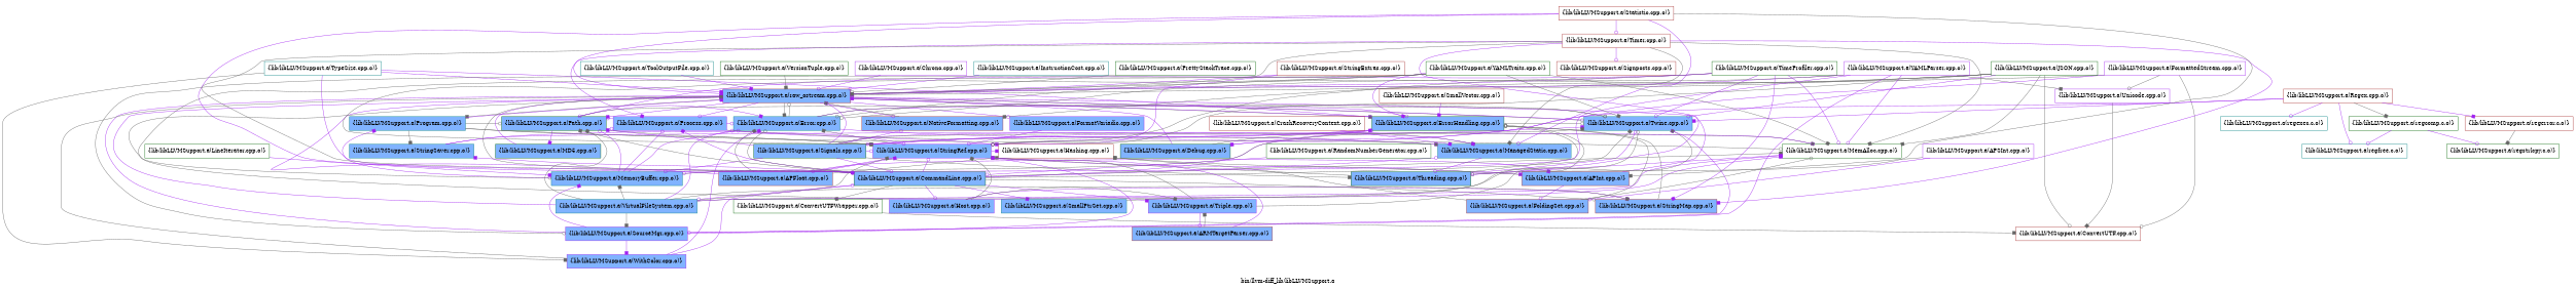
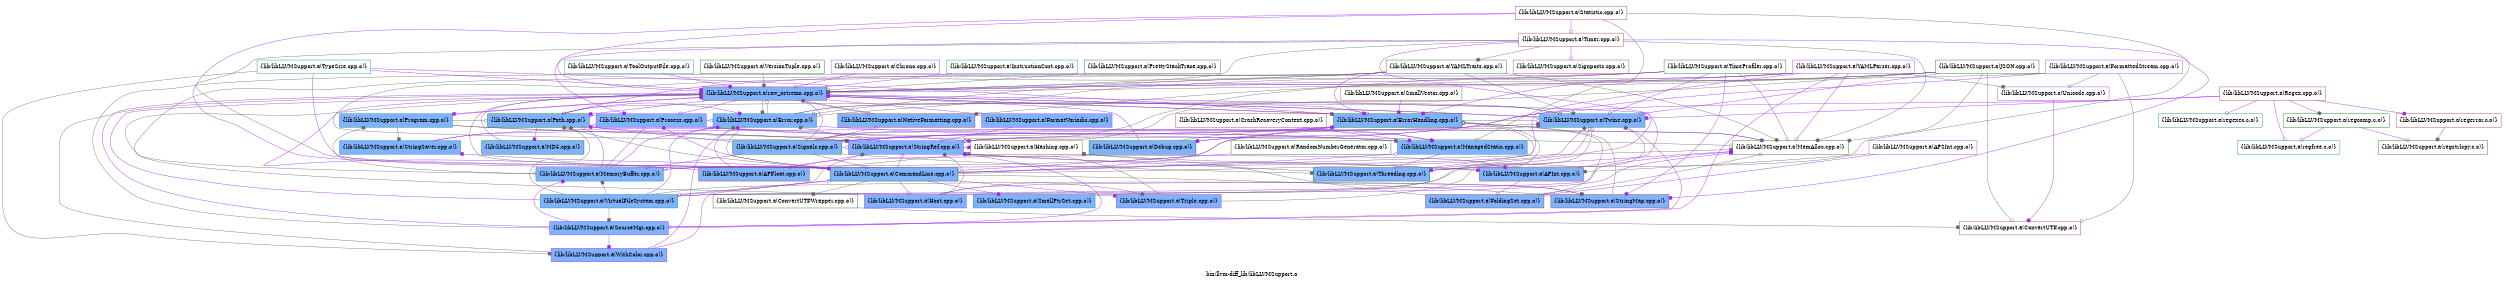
  digraph {
    label="bin/llvm-diff_lib/libLLVMSupport.a"
    rankdir=TB
    node [color=darkgreen group=0 shape=box]
    edge [arrowhead=box color=purple]
    n1 [color=brown fillcolor="0.600000 0.5 1" group=1 label="{lib/libLLVMSupport.a(raw_ostream.cpp.o)}" style=filled]
    n2 [fillcolor="0.600000 0.5 1" group=1 label="{lib/libLLVMSupport.a(Path.cpp.o)}" style=filled]
    n3 [color=purple fillcolor="0.600000 0.5 1" group=1 label="{lib/libLLVMSupport.a(Process.cpp.o)}" style=filled]
    n4 [color=teal fillcolor="0.600000 0.5 1" group=1 label="{lib/libLLVMSupport.a(Error.cpp.o)}" style=filled]
    n5 [fillcolor="0.600000 0.5 1" group=1 label="{lib/libLLVMSupport.a(ErrorHandling.cpp.o)}" style=filled]
    n6 [color=purple fillcolor="0.600000 0.5 1" group=1 label="{lib/libLLVMSupport.a(FormatVariadic.cpp.o)}" style=filled]
    n7 [color=brown fillcolor="0.600000 0.5 1" group=1 label="{lib/libLLVMSupport.a(NativeFormatting.cpp.o)}" style=filled]
    n8 [color=teal fillcolor="0.600000 0.5 1" group=1 label="{lib/libLLVMSupport.a(Twine.cpp.o)}" style=filled]
    n9 [color=teal fillcolor="0.600000 0.5 1" group=1 label="{lib/libLLVMSupport.a(Program.cpp.o)}" style=filled]
    n10 [fillcolor="0.600000 0.5 1" group=1 label="{lib/libLLVMSupport.a(MD5.cpp.o)}" style=filled]
    n11 [color=purple fillcolor="0.600000 0.5 1" group=1 label="{lib/libLLVMSupport.a(StringRef.cpp.o)}" style=filled]
    n12 [color=brown label="{lib/libLLVMSupport.a(Hashing.cpp.o)}"]
    n13 [color=teal fillcolor="0.600000 0.5 1" group=1 label="{lib/libLLVMSupport.a(ManagedStatic.cpp.o)}" style=filled]
    n14 [fillcolor="0.600000 0.5 1" group=1 label="{lib/libLLVMSupport.a(Debug.cpp.o)}" style=filled]
    n15 [fillcolor="0.600000 0.5 1" group=1 label="{lib/libLLVMSupport.a(Signals.cpp.o)}" style=filled]
    n16 [label="{lib/libLLVMSupport.a(MemAlloc.cpp.o)}"]
    n17 [color=teal fillcolor="0.600000 0.5 1" group=1 label="{lib/libLLVMSupport.a(StringSaver.cpp.o)}" style=filled]
    n18 [color=brown fillcolor="0.600000 0.5 1" group=1 label="{lib/libLLVMSupport.a(APFloat.cpp.o)}" style=filled]
    n19 [color=brown fillcolor="0.600000 0.5 1" group=1 label="{lib/libLLVMSupport.a(APInt.cpp.o)}" style=filled]
    n20 [fillcolor="0.600000 0.5 1" group=1 label="{lib/libLLVMSupport.a(Threading.cpp.o)}" style=filled]
    n21 [fillcolor="0.600000 0.5 1" group=1 label="{lib/libLLVMSupport.a(CommandLine.cpp.o)}" style=filled]
    n22 [color=teal fillcolor="0.600000 0.5 1" group=1 label="{lib/libLLVMSupport.a(MemoryBuffer.cpp.o)}" style=filled]
    n23 [color=brown fillcolor="0.600000 0.5 1" group=1 label="{lib/libLLVMSupport.a(FoldingSet.cpp.o)}" style=filled]
    n24 [color=purple fillcolor="0.600000 0.5 1" group=1 label="{lib/libLLVMSupport.a(Host.cpp.o)}" style=filled]
    n25 [label="{lib/libLLVMSupport.a(ConvertUTFWrapper.cpp.o)}"]
    n26 [color=teal fillcolor="0.600000 0.5 1" group=1 label="{lib/libLLVMSupport.a(SmallPtrSet.cpp.o)}" style=filled]
    n27 [color=brown fillcolor="0.600000 0.5 1" group=1 label="{lib/libLLVMSupport.a(StringMap.cpp.o)}" style=filled]
    n28 [color=purple fillcolor="0.600000 0.5 1" group=1 label="{lib/libLLVMSupport.a(Triple.cpp.o)}" style=filled]
    n29 [color=teal fillcolor="0.600000 0.5 1" group=1 label="{lib/libLLVMSupport.a(VirtualFileSystem.cpp.o)}" style=filled]
    n30 [color=brown label="{lib/libLLVMSupport.a(ConvertUTF.cpp.o)}"]
-   n31 [color=brown fillcolor="0.600000 0.5 1" group=1 label="{lib/libLLVMSupport.a(ARMTargetParser.cpp.o)}" style=filled]
    n32 [color=purple fillcolor="0.600000 0.5 1" group=1 label="{lib/libLLVMSupport.a(SourceMgr.cpp.o)}" style=filled]
    n33 [color=purple fillcolor="0.600000 0.5 1" group=1 label="{lib/libLLVMSupport.a(WithColor.cpp.o)}" style=filled]
    n34 [color=purple label="{lib/libLLVMSupport.a(FormattedStream.cpp.o)}"]
    n35 [color=purple label="{lib/libLLVMSupport.a(Unicode.cpp.o)}"]
-   n36 [color=brown label="{lib/libLLVMSupport.a(StringExtras.cpp.o)}"]
    n37 [color=teal label="{lib/libLLVMSupport.a(TypeSize.cpp.o)}"]
    n38 [color=brown label="{lib/libLLVMSupport.a(Regex.cpp.o)}"]
    n39 [label="{lib/libLLVMSupport.a(regcomp.c.o)}"]
    n40 [color=brown label="{lib/libLLVMSupport.a(regerror.c.o)}"]
    n41 [color=teal label="{lib/libLLVMSupport.a(regexec.c.o)}"]
    n42 [color=teal label="{lib/libLLVMSupport.a(regfree.c.o)}"]
    n43 [label="{lib/libLLVMSupport.a(regstrlcpy.c.o)}"]
    n44 [color=brown label="{lib/libLLVMSupport.a(Timer.cpp.o)}"]
    n45 [color=brown label="{lib/libLLVMSupport.a(Signposts.cpp.o)}"]
    n46 [color=purple label="{lib/libLLVMSupport.a(Chrono.cpp.o)}"]
    n47 [color=teal label="{lib/libLLVMSupport.a(InstructionCost.cpp.o)}"]
    n48 [label="{lib/libLLVMSupport.a(PrettyStackTrace.cpp.o)}"]
    n49 [label="{lib/libLLVMSupport.a(RandomNumberGenerator.cpp.o)}"]
    n50 [color=brown label="{lib/libLLVMSupport.a(SmallVector.cpp.o)}"]
    n51 [color=brown label="{lib/libLLVMSupport.a(Statistic.cpp.o)}"]
    n52 [label="{lib/libLLVMSupport.a(TimeProfiler.cpp.o)}"]
    n53 [label="{lib/libLLVMSupport.a(JSON.cpp.o)}"]
    n54 [color=teal label="{lib/libLLVMSupport.a(ToolOutputFile.cpp.o)}"]
    n55 [color=purple label="{lib/libLLVMSupport.a(YAMLParser.cpp.o)}"]
    n56 [color=brown label="{lib/libLLVMSupport.a(CrashRecoveryContext.cpp.o)}"]
    n57 [color=purple label="{lib/libLLVMSupport.a(APSInt.cpp.o)}"]
    n58 [label="{lib/libLLVMSupport.a(YAMLTraits.cpp.o)}"]
-   n59 [label="{lib/libLLVMSupport.a(LineIterator.cpp.o)}"]
    n60 [label="{lib/libLLVMSupport.a(VersionTuple.cpp.o)}"]
    subgraph sub_1 {
      rank=same
      n1
    }
    subgraph sub_2 {
      rank=same
      n2
      n3
      n4
      n5
      n6
      n7
      n8
      n9
    }
    subgraph sub_3 {
      rank=same
      n10
      n11
      n12
      n13
      n14
      n15
      n16
      n17
    }
    subgraph sub_4 {
      rank=same
      n18
      n19
      n20
      n21
      n22
    }
    subgraph sub_5 {
      rank=same
      n23
      n24
      n25
      n26
      n27
      n28
      n29
    }
    subgraph sub_6 {
      rank=same
      n30
-     n31
      n32
    }
    subgraph sub_7 {
      rank=same
      n1
    }
    subgraph sub_8 {
      rank=same
      n2
      n3
      n4
      n5
      n6
      n7
      n8
      n9
    }
    subgraph sub_9 {
      rank=same
      n10
      n11
      n12
      n13
      n14
      n15
      n16
      n17
    }
    subgraph sub_10 {
      rank=same
      n18
      n19
      n20
      n21
      n22
    }
    subgraph sub_11 {
      rank=same
      n23
      n24
      n25
      n26
      n27
      n28
      n29
    }
    subgraph sub_12 {
      rank=same
      n30
-     n31
      n32
    }
    n1 -> n2
    n1 -> n3 [arrowhead=odot]
    n1 -> n4 [color=gray40]
    n1 -> n5 [color=gray40]
    n1 -> n6 [arrowhead=odot]
    n1 -> n7 [arrowhead=odot]
    n1 -> n8 [arrowhead=odot color=gray40]
-   n1 -> n9 [color=gray40]
+   n1 -> n9
    n2 -> n3 [arrowhead=odot]
    n2 -> n4
    n2 -> n8 [arrowhead=odot color=gray40]
    n2 -> n10
-   n2 -> n11 [color=gray40]
+   n2 -> n11
    n3 -> n2 [arrowhead=odot]
    n3 -> n4 [arrowhead=odot]
    n3 -> n12
    n3 -> n13 [color=gray40]
    n4 -> n1 [arrowhead=odot color=gray40]
    n4 -> n5 [arrowhead=odot]
    n4 -> n8 [arrowhead=odot color=gray40]
    n4 -> n13 [arrowhead=odot]
    n5 -> n1 [arrowhead=odot]
    n5 -> n8 [arrowhead=odot color=gray40]
    n5 -> n14
    n5 -> n15 [arrowhead=odot]
    n6 -> n11 [arrowhead=odot]
    n7 -> n1 [color=gray40]
    n8 -> n1 [arrowhead=odot]
    n9 -> n1
    n9 -> n2 [arrowhead=odot color=gray40]
    n9 -> n11 [color=gray40]
    n9 -> n16 [arrowhead=odot color=gray40]
    n9 -> n17 [color=gray40]
    n10 -> n1 [arrowhead=odot]
    n11 -> n4 [color=gray40]
    n11 -> n12
    n11 -> n18 [arrowhead=odot]
    n11 -> n19
    n13 -> n20 [arrowhead=odot]
    n14 -> n1
    n14 -> n13 [color=gray40]
    n15 -> n1 [arrowhead=odot]
    n15 -> n2
    n15 -> n5
    n15 -> n7 [arrowhead=odot]
    n15 -> n8
    n15 -> n11 [arrowhead=odot]
    n15 -> n13
    n15 -> n16 [color=gray40]
    n15 -> n20 [color=gray40]
    n15 -> n21 [arrowhead=odot]
    n15 -> n22 [arrowhead=odot]
    n17 -> n11 [arrowhead=odot]
    n17 -> n16 [arrowhead=odot]
    n18 -> n1
    n18 -> n4 [color=gray40]
-   n18 -> n11
    n18 -> n12 [color=gray40]
    n18 -> n19
    n19 -> n1 [arrowhead=odot]
    n19 -> n12 [color=gray40]
    n19 -> n23 [arrowhead=odot]
    n20 -> n5 [arrowhead=odot color=gray40]
    n20 -> n8 [arrowhead=odot]
    n20 -> n11 [color=gray40]
    n20 -> n16
    n21 -> n1 [color=gray40]
    n21 -> n2 [color=gray40]
    n21 -> n3
    n21 -> n4 [arrowhead=odot color=gray40]
    n21 -> n5 [arrowhead=odot]
    n21 -> n8 [color=gray40]
    n21 -> n11 [arrowhead=odot]
    n21 -> n13 [arrowhead=odot]
    n21 -> n16 [color=gray40]
    n21 -> n17
    n21 -> n24 [arrowhead=odot]
    n21 -> n25 [color=gray40]
    n21 -> n26
    n21 -> n27 [arrowhead=odot color=gray40]
    n21 -> n28
    n21 -> n29 [arrowhead=odot]
    n22 -> n2 [arrowhead=odot]
    n22 -> n3 [arrowhead=odot]
-   n22 -> n4 [arrowhead=odot]
+   n22 -> n4
    n22 -> n8 [color=gray40]
-   n22 -> n9
+   n22 -> n9 [color=gray40]
    n23 -> n5 [arrowhead=odot color=gray40]
    n23 -> n12 [color=gray40]
    n23 -> n16 [arrowhead=odot color=gray40]
    n24 -> n1 [color=gray40]
    n24 -> n11 [color=gray40]
    n24 -> n16
    n24 -> n27
    n24 -> n28 [color=gray40]
    n25 -> n30 [color=gray40]
    n26 -> n5 [arrowhead=odot color=gray40]
    n27 -> n5 [arrowhead=odot color=gray40]
    n28 -> n8 [color=gray40]
    n28 -> n11 [arrowhead=odot color=gray40]
-   n28 -> n31 [arrowhead=odot]
    n29 -> n1
    n29 -> n2 [color=gray40]
    n29 -> n4 [arrowhead=odot]
    n29 -> n8 [arrowhead=odot color=gray40]
    n29 -> n11 [color=gray40]
    n29 -> n16
    n29 -> n22 [color=gray40]
    n29 -> n27 [color=gray40]
    n29 -> n32 [color=gray40]
-   n31 -> n11 [arrowhead=odot]
-   n31 -> n28 [color=gray40]
    n32 -> n1
    n32 -> n8 [arrowhead=odot]
    n32 -> n11
    n32 -> n22
    n32 -> n33
    n33 -> n1 [color=gray40]
    n33 -> n4
    n33 -> n21 [arrowhead=odot]
    n34 -> n1 [color=gray40]
    n34 -> n14 [arrowhead=odot]
    n34 -> n30 [arrowhead=odot color=gray40]
    n34 -> n35 [arrowhead=odot color=gray40]
-   n35 -> n30 [color=gray40]
-   n36 -> n1 [arrowhead=odot]
-   n36 -> n11 [arrowhead=odot]
+   n35 -> n30
    n37 -> n1
    n37 -> n5 [arrowhead=odot]
    n37 -> n21 [arrowhead=odot]
    n37 -> n33 [color=gray40]
    n38 -> n8
    n38 -> n11 [arrowhead=odot]
    n38 -> n39 [color=gray40]
    n38 -> n40
    n38 -> n41 [arrowhead=odot]
    n38 -> n42 [arrowhead=odot]
    n39 -> n42 [arrowhead=odot]
    n39 -> n43 [arrowhead=odot]
    n40 -> n43 [color=gray40]
    n44 -> n1 [color=gray40]
    n44 -> n3
-   n44 -> n13 [color=gray40]
+   n44 -> n58 [color=gray40]
    n44 -> n16 [color=gray40]
-   n44 -> n20 [arrowhead=odot]
+   n44 -> n20
    n44 -> n21 [arrowhead=odot color=gray40]
    n44 -> n27
    n44 -> n45 [arrowhead=odot]
    n46 -> n1 [arrowhead=odot]
    n47 -> n1 [arrowhead=odot]
    n48 -> n1 [arrowhead=odot color=gray40]
    n49 -> n21 [arrowhead=odot]
    n50 -> n5
    n51 -> n1
-   n51 -> n13 [arrowhead=odot]
+   n51 -> n13 [arrowhead=odot color=gray40]
    n51 -> n20 [arrowhead=odot color=gray40]
    n51 -> n21
    n51 -> n44 [arrowhead=odot]
    n52 -> n1 [arrowhead=odot]
    n52 -> n2 [arrowhead=odot]
    n52 -> n4 [arrowhead=odot color=gray40]
    n52 -> n8 [arrowhead=odot]
    n52 -> n16 [arrowhead=odot]
    n52 -> n27
    n53 -> n1 [color=gray40]
    n53 -> n4 [arrowhead=odot color=gray40]
    n53 -> n7 [color=gray40]
    n53 -> n8 [arrowhead=odot]
    n53 -> n11 [arrowhead=odot color=gray40]
    n53 -> n16 [color=gray40]
    n53 -> n30 [arrowhead=odot color=gray40]
    n54 -> n1
    n55 -> n1
+   n55 -> n5
    n55 -> n11 [arrowhead=odot color=gray40]
    n55 -> n16 [arrowhead=odot]
    n55 -> n22 [arrowhead=odot]
    n55 -> n32 [arrowhead=odot]
    n55 -> n35 [color=gray40]
    n56 -> n13
    n57 -> n19 [color=gray40]
    n57 -> n23 [arrowhead=odot]
    n58 -> n1 [color=gray40]
    n58 -> n5
    n58 -> n8 [color=gray40]
    n58 -> n11 [arrowhead=odot color=gray40]
    n58 -> n16 [color=gray40]
    n58 -> n22 [arrowhead=odot color=gray40]
    n58 -> n32 [arrowhead=odot color=gray40]
-   n59 -> n22
    n60 -> n1 [color=gray40]
  }
